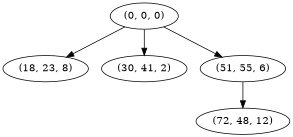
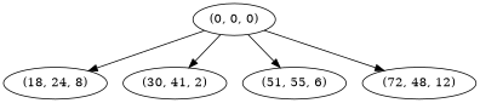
  digraph {
    "(0, 0, 0)"
-   "(18, 23, 8)"
+   "(18, 23, 8)" [label="(18, 24, 8)"]
    n3 [label="(30, 41, 2)"]
    "(51, 55, 6)"
    n5 [label="(72, 48, 12)"]
    "(0, 0, 0)" -> "(18, 23, 8)"
    "(0, 0, 0)" -> n3
    "(0, 0, 0)" -> "(51, 55, 6)"
-   "(51, 55, 6)" -> n5
+   "(0, 0, 0)" -> n5
  }
